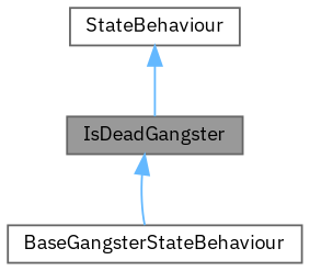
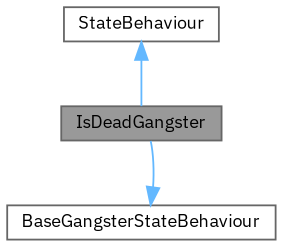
  digraph {
    fontname="IBM Plex Sans"
    node [color=gray40 fillcolor=white fontname="IBM Plex Sans" fontsize=10 shape=box style=filled]
    edge [color=steelblue1 dir=back fontname="IBM Plex Sans" fontsize=10 labelfontname=Helvetica labelfontsize=10 style=solid]
    n1 [fillcolor=grey60 fontcolor=black height=0.2 label=IsDeadGangster width=0.4]
    n2 [height=0.2 label=BaseGangsterStateBehaviour width=0.4]
    n3 [height=0.2 label=StateBehaviour width=0.4]
-   n1 -> n2
+   n2 -> n1
    n3 -> n1
  }
